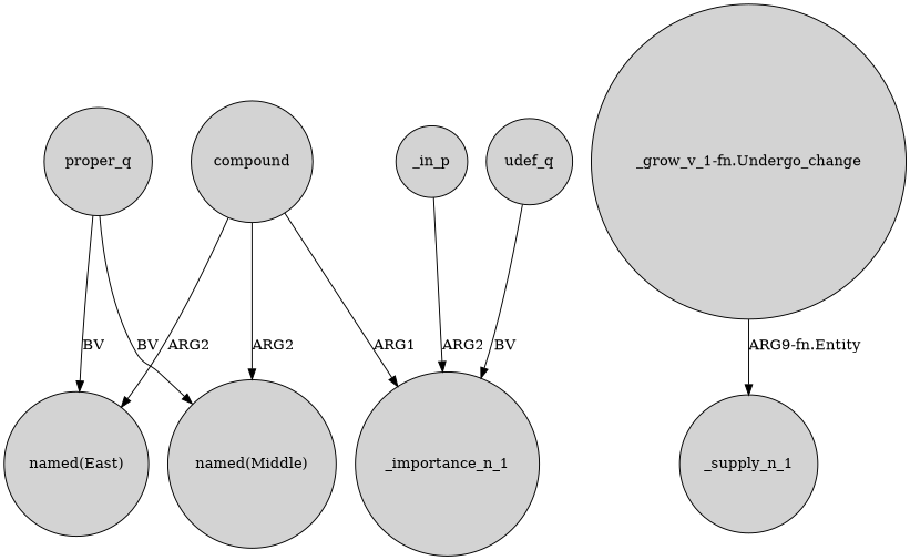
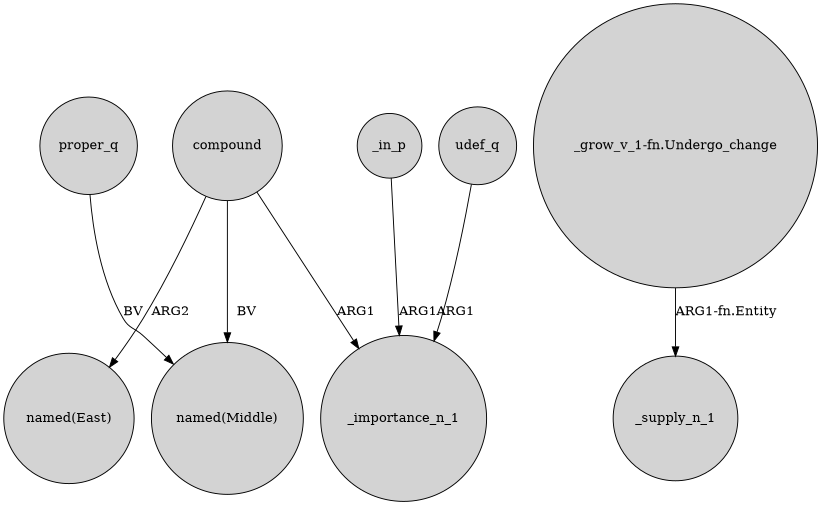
  digraph {
    node [shape=circle style=filled]
    proper_q
    "named(Middle)"
    "named(East)"
    _in_p
    _importance_n_1
    "_grow_v_1-fn.Undergo_change"
    _supply_n_1
    compound
    udef_q
    proper_q -> "named(Middle)" [label=BV]
-   proper_q -> "named(East)" [label=BV]
-   _in_p -> _importance_n_1 [label=ARG2]
-   "_grow_v_1-fn.Undergo_change" -> _supply_n_1 [label="ARG9-fn.Entity"]
-   compound -> "named(Middle)" [label=ARG2]
+   _in_p -> _importance_n_1 [label=ARG1]
+   "_grow_v_1-fn.Undergo_change" -> _supply_n_1 [label="ARG1-fn.Entity"]
+   compound -> "named(Middle)" [label=BV]
    compound -> "named(East)" [label=ARG2]
    compound -> _importance_n_1 [label=ARG1]
-   udef_q -> _importance_n_1 [label=BV]
+   udef_q -> _importance_n_1 [label=ARG1]
  }
